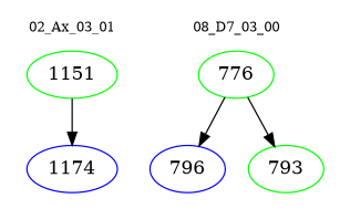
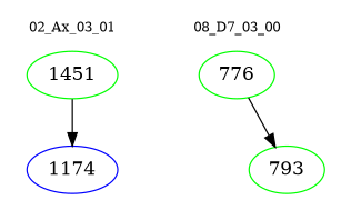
  digraph {
    node [color=green]
    edge [color=black]
-   n1 [label=1151]
+   n1 [label=1451]
    n2 [color=blue label=1174]
    n3 [label=776]
-   n4 [color=blue label=796]
    n5 [label=793]
    subgraph cluster_1 {
      color=white
      fontsize=10
      label="02_Ax_03_01"
      n1
      n2
    }
    subgraph cluster_2 {
      color=white
      fontsize=10
      label="08_D7_03_00"
      n3
-     n4
      n5
    }
    n1 -> n2
-   n3 -> n4
    n3 -> n5
  }
